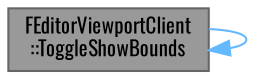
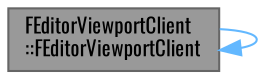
  digraph {
    rankdir=TB
    fontname=Oswald
-   n1 [color=gray40 fillcolor=grey60 fontcolor=black fontname=Oswald fontsize=10 height=0.2 label="FEditorViewportClient\l::ToggleShowBounds" shape=box style=filled width=0.4]
+   n1 [color=gray40 fillcolor=grey60 fontcolor=black fontname=Oswald fontsize=10 height=0.2 label="FEditorViewportClient\l::FEditorViewportClient" shape=box style=filled width=0.4]
    n1 -> n1 [color=steelblue1 fontname=Oswald fontsize=10 labelfontname=Helvetica labelfontsize=10 style=solid]
  }
